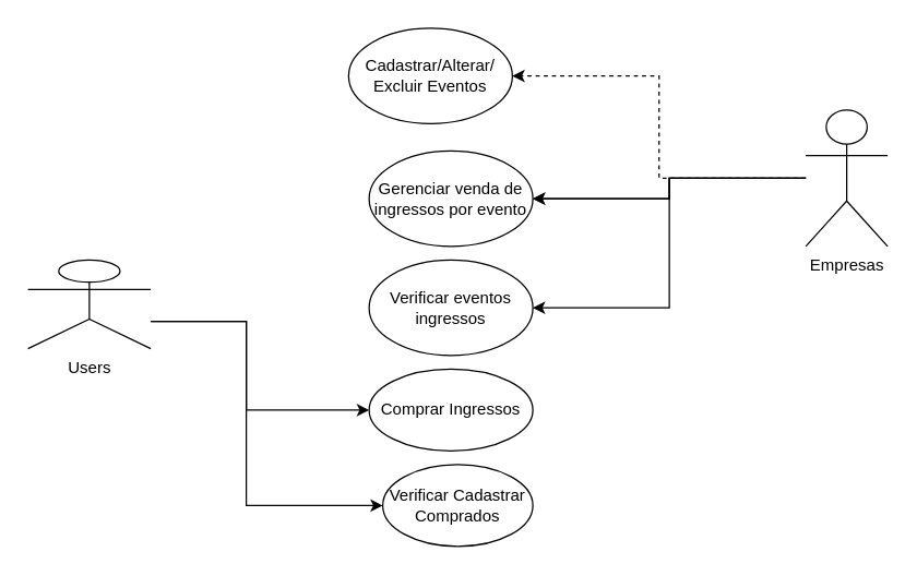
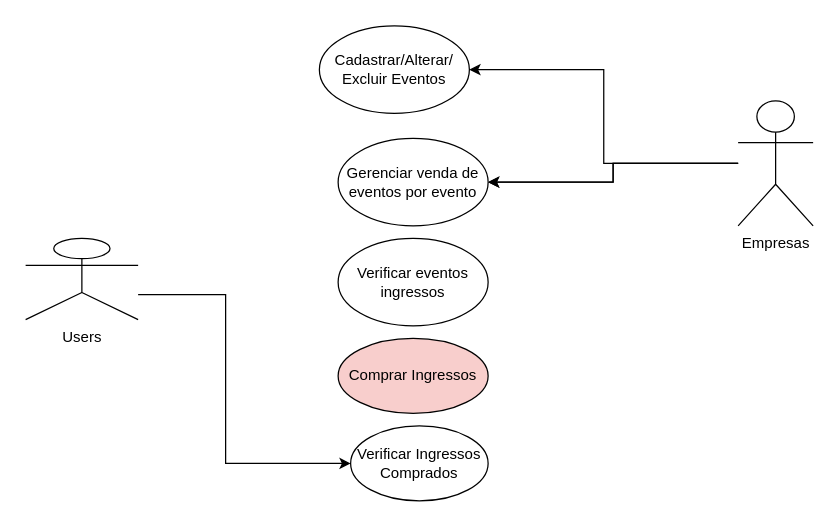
  <mxCell id="0" />
  <mxCell id="1" parent="0" />
- <mxCell id="2" style="edgeStyle=orthogonalEdgeStyle;rounded=0;orthogonalLoop=1;jettySize=auto;html=1;entryX=0;entryY=0.5;entryDx=0;entryDy=0;" parent="1" source="4" target="10" edge="1"><mxGeometry relative="1" as="geometry"><Array as="points"><mxPoint x="180" y="235" /><mxPoint x="180" y="300" /></Array></mxGeometry></mxCell>
  <mxCell id="3" style="edgeStyle=orthogonalEdgeStyle;rounded=0;orthogonalLoop=1;jettySize=auto;html=1;entryX=0;entryY=0.5;entryDx=0;entryDy=0;" parent="1" source="4" target="11" edge="1"><mxGeometry relative="1" as="geometry"><Array as="points"><mxPoint x="180" y="235" /><mxPoint x="180" y="370" /></Array></mxGeometry></mxCell>
  <mxCell id="4" value="Users&lt;br&gt;" style="shape=umlActor;verticalLabelPosition=bottom;verticalAlign=top;html=1;outlineConnect=0;" parent="1" vertex="1"><mxGeometry x="20" y="190" width="90" height="65" as="geometry" /></mxCell>
  <mxCell id="5" style="edgeStyle=orthogonalEdgeStyle;rounded=0;orthogonalLoop=1;jettySize=auto;html=1;entryX=1;entryY=0.5;entryDx=0;entryDy=0;" parent="1" source="8" target="12" edge="1"><mxGeometry relative="1" as="geometry" /></mxCell>
- <mxCell id="6" style="edgeStyle=orthogonalEdgeStyle;rounded=0;orthogonalLoop=1;jettySize=auto;html=1;entryX=1;entryY=0.5;entryDx=0;entryDy=0;dashed=1;" parent="1" source="8" target="9" edge="1"><mxGeometry relative="1" as="geometry" /></mxCell>
- <mxCell id="7" style="edgeStyle=orthogonalEdgeStyle;rounded=0;orthogonalLoop=1;jettySize=auto;html=1;entryX=1;entryY=0.5;entryDx=0;entryDy=0;" parent="1" source="8" target="15" edge="1"><mxGeometry relative="1" as="geometry" /></mxCell>
+ <mxCell id="6" style="edgeStyle=orthogonalEdgeStyle;rounded=0;orthogonalLoop=1;jettySize=auto;html=1;entryX=1;entryY=0.5;entryDx=0;entryDy=0;" parent="1" source="8" target="9" edge="1"><mxGeometry relative="1" as="geometry" /></mxCell>
  <mxCell id="8" value="Empresas&lt;br&gt;" style="shape=umlActor;verticalLabelPosition=bottom;verticalAlign=top;html=1;outlineConnect=0;" parent="1" vertex="1"><mxGeometry x="590" y="80" width="60" height="100" as="geometry" /></mxCell>
  <mxCell id="9" value="Cadastrar/Alterar/&lt;br&gt;Excluir Eventos" style="ellipse;whiteSpace=wrap;html=1;" parent="1" vertex="1"><mxGeometry x="255" y="20" width="120" height="70" as="geometry" /></mxCell>
- <mxCell id="10" value="Comprar Ingressos" style="ellipse;whiteSpace=wrap;html=1;" parent="1" vertex="1"><mxGeometry x="270" y="270" width="120" height="60" as="geometry" /></mxCell>
- <mxCell id="11" value="Verificar Cadastrar Comprados" style="ellipse;whiteSpace=wrap;html=1;" parent="1" vertex="1"><mxGeometry x="280" y="340" width="110" height="60" as="geometry" /></mxCell>
- <mxCell id="12" value="Gerenciar venda de ingressos por evento" style="ellipse;whiteSpace=wrap;html=1;" parent="1" vertex="1"><mxGeometry x="270" y="110" width="120" height="70" as="geometry" /></mxCell>
+ <mxCell id="10" value="Comprar Ingressos" style="ellipse;whiteSpace=wrap;html=1;fillColor=#f8cecc;" parent="1" vertex="1"><mxGeometry x="270" y="270" width="120" height="60" as="geometry" /></mxCell>
+ <mxCell id="11" value="Verificar Ingressos Comprados" style="ellipse;whiteSpace=wrap;html=1;" parent="1" vertex="1"><mxGeometry x="280" y="340" width="110" height="60" as="geometry" /></mxCell>
+ <mxCell id="12" value="Gerenciar venda de eventos por evento" style="ellipse;whiteSpace=wrap;html=1;" parent="1" vertex="1"><mxGeometry x="270" y="110" width="120" height="70" as="geometry" /></mxCell>
  <mxCell id="13" style="edgeStyle=orthogonalEdgeStyle;rounded=0;orthogonalLoop=1;jettySize=auto;html=1;" parent="1" source="8" target="12" edge="1"><mxGeometry relative="1" as="geometry"><mxPoint x="590" y="130" as="sourcePoint" /><mxPoint x="335" y="70" as="targetPoint" /></mxGeometry></mxCell>
  <mxCell id="14" style="edgeStyle=orthogonalEdgeStyle;rounded=0;orthogonalLoop=1;jettySize=auto;html=1;exitX=0.5;exitY=1;exitDx=0;exitDy=0;" parent="1" edge="1"><mxGeometry relative="1" as="geometry"><mxPoint x="330" y="330" as="sourcePoint" /><mxPoint x="330" y="330" as="targetPoint" /></mxGeometry></mxCell>
  <mxCell id="15" value="Verificar eventos ingressos" style="ellipse;whiteSpace=wrap;html=1;" parent="1" vertex="1"><mxGeometry x="270" y="190" width="120" height="70" as="geometry" /></mxCell>
